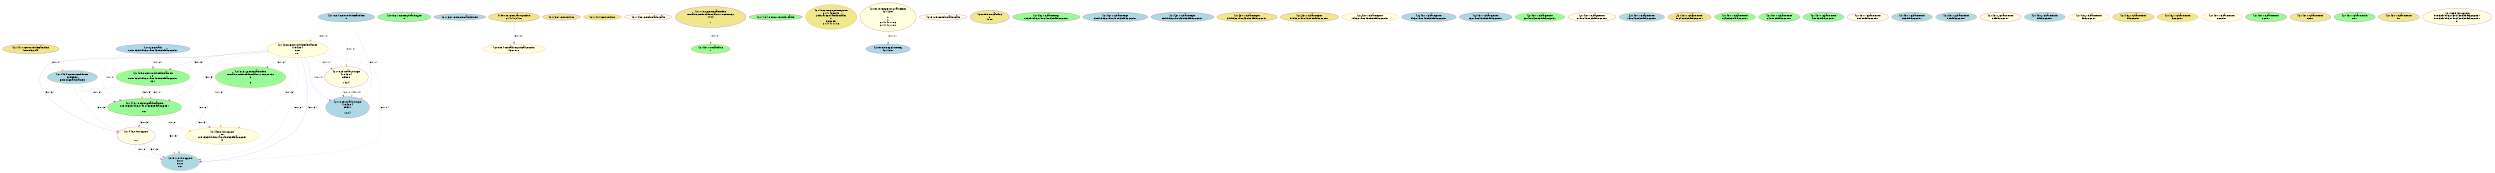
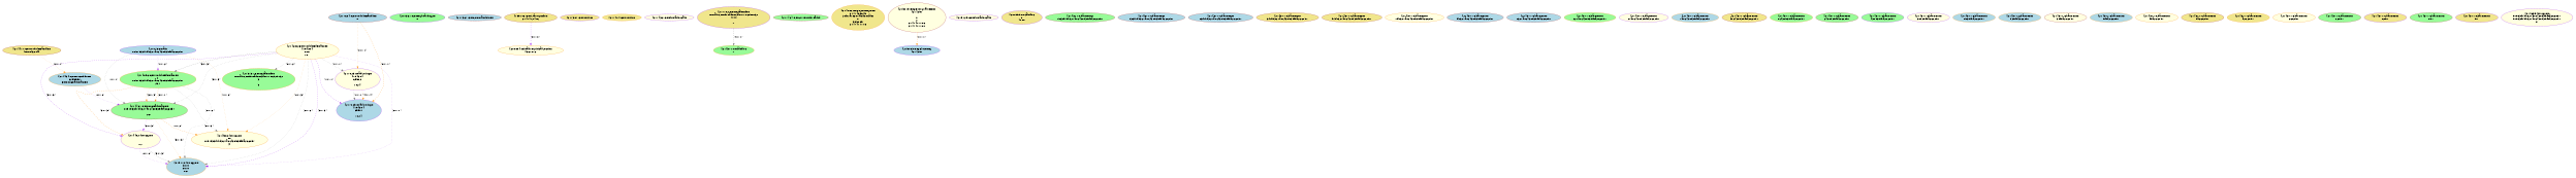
  digraph {
    node [color=darkorange fillcolor=lightblue style=filled]
    edge [color=darkorange style=dotted]
    n1 [color=purple label="4270136.main\n0091933f1bb327a0c438539f9a266857"]
    n2 [fillcolor=palegreen label="4214856.GetModuleFileNameA\n0\n0091933f1bb327a0c438539f9a266857\n261"]
    n3 [color=brown fillcolor=palegreen label="4214461.GetLongPathNameA\n0091933f1bb327a0c438539f9a266857\n\n261"]
    n4 [fillcolor=lightyellow label="4214582.lstrcpynA\n00\n0091933f1bb327a0c438539f9a266857\n3"]
    n5 [color=purple fillcolor=lightyellow label="4214482.lstrcpynA\n\n\n261"]
    n6 [label="4215112.lstrcpynA\nPZM\nPZM\n261"]
    n7 [color=brown label="4217684.GetModuleHandleA\n0"]
    n8 [fillcolor=lightyellow label="4214286.GetModuleFileNameA\n4194304\nPZM\n261"]
    n9 [color=purple fillcolor=lightyellow label="4217025.LoadStringA\n4194304\n65502\n\n1024"]
    n10 [color=purple label="4217025.LoadStringA\n4194304\n65501\n\n1024"]
    n11 [fillcolor=palegreen label="4215131.GetLocaleInfoA\nretval_GetThreadLocale_1706925_32\n3\n\n5"]
    n12 [color=purple fillcolor=palegreen label="4207361.GetKeyboardType\n0"]
    n13 [color=brown label="4217367.GetCommandLineA\n"]
    n14 [color=brown fillcolor=khaki label="4199106.GetStartupInfoA\n2147412416"]
    n15 [fillcolor=lightyellow label="4200894.InitializeCriticalSection\n4367812"]
    n16 [color=purple fillcolor=khaki label="4217387.GetVersion\n"]
    n17 [fillcolor=khaki label="4217404.GetVersion\n"]
    n18 [color=purple fillcolor=lightyellow label="4217432.GetThreadLocale\n"]
    n19 [color=purple fillcolor=khaki label="4217102.GetLocaleInfoA\nretval_GetThreadLocale_1706898_32\n4100\n\n7"]
    n20 [fillcolor=palegreen label="4214371.LocalAlloc\n7"]
    n21 [color=brown fillcolor=palegreen label="4217464.GetCurrentThreadId\n"]
    n22 [fillcolor=khaki label="4214886.RegOpenKeyExA\n2147483649\nSoftware\Borland\Locales\n0\n983065\n2147411116"]
    n23 [color=brown fillcolor=khaki label="4214417.GetModuleHandleA\nkernel32.dll"]
    n24 [label="4214434.GetProcAddress\n6295592\nGetLongPathNameA"]
    n25 [color=brown fillcolor=lightyellow label="4215019.RegQueryValueExA\n4214291\n\n0\n0\n2147411106\n2147411100"]
    n26 [color=purple label="4215083.RegCloseKey\n4214291"]
    n27 [color=purple fillcolor=lightyellow label="4215125.GetThreadLocale\n"]
    n28 [color=purple fillcolor=khaki label="4200955.LocalAlloc\n0\n4088"]
    n29 [color=brown fillcolor=palegreen label="4214371.CharNextA\n1933f1bb327a0c438539f9a266857"]
    n30 [color=brown label="4214371.CharNextA\n933f1bb327a0c438539f9a266857"]
    n31 [color=brown label="4214371.CharNextA\n33f1bb327a0c438539f9a266857"]
    n32 [color=brown fillcolor=khaki label="4214371.CharNextA\n3f1bb327a0c438539f9a266857"]
    n33 [color=brown fillcolor=khaki label="4214371.CharNextA\nf1bb327a0c438539f9a266857"]
    n34 [fillcolor=lightyellow label="4214371.CharNextA\n1bb327a0c438539f9a266857"]
    n35 [color=brown label="4214371.CharNextA\nbb327a0c438539f9a266857"]
    n36 [color=brown label="4214371.CharNextA\nb327a0c438539f9a266857"]
    n37 [fillcolor=palegreen label="4214371.CharNextA\n327a0c438539f9a266857"]
    n38 [color=purple fillcolor=lightyellow label="4214371.CharNextA\n27a0c438539f9a266857"]
    n39 [label="4214371.CharNextA\n7a0c438539f9a266857"]
    n40 [color=brown fillcolor=khaki label="4214371.CharNextA\na0c438539f9a266857"]
    n41 [fillcolor=palegreen label="4214371.CharNextA\n0c438539f9a266857"]
    n42 [color=brown fillcolor=palegreen label="4214371.CharNextA\nc438539f9a266857"]
    n43 [color=purple fillcolor=palegreen label="4214371.CharNextA\n438539f9a266857"]
    n44 [color=purple fillcolor=lightyellow label="4214371.CharNextA\n38539f9a266857"]
    n45 [label="4214371.CharNextA\n8539f9a266857"]
    n46 [label="4214371.CharNextA\n539f9a266857"]
    n47 [color=brown fillcolor=lightyellow label="4214371.CharNextA\n39f9a266857"]
    n48 [label="4214371.CharNextA\n9f9a266857"]
    n49 [fillcolor=lightyellow label="4214371.CharNextA\nf9a266857"]
    n50 [color=brown fillcolor=khaki label="4214371.CharNextA\n9a266857"]
    n51 [fillcolor=khaki label="4214371.CharNextA\na266857"]
    n52 [fillcolor=lightyellow label="4214371.CharNextA\n266857"]
    n53 [color=brown fillcolor=palegreen label="4214371.CharNextA\n66857"]
    n54 [color=purple fillcolor=khaki label="4214371.CharNextA\n6857"]
    n55 [color=brown fillcolor=palegreen label="4214371.CharNextA\n857"]
    n56 [color=purple fillcolor=khaki label="4214371.CharNextA\n57"]
    n57 [color=purple fillcolor=lightyellow label="4214635.lstrcpynA\n91933f1bb327a0c438539f9a266857\n91933f1bb327a0c438539f9a266857\n31"]
    n1 -> n2 [color=purple label="(1-->2)"]
    n1 -> n3 [color=gray40 label="(1-->1)"]
    n1 -> n4 [label="(1-->2)"]
    n2 -> n3 [label="(2-->1)" style=dashed]
    n2 -> n3 [label="(3-->3)"]
    n2 -> n4 [color=gray40 label="(2-->2)"]
    n2 -> n5 [label="(3-->3)" style=dashed]
    n2 -> n6 [color=gray40 label="(3-->3)"]
    n3 -> n4 [label="(1-->2)" style=dashed]
    n3 -> n5 [color=purple label="(3-->3)"]
    n3 -> n6 [label="(3-->3)"]
    n5 -> n6 [color=gray40 label="(3-->3)" style=dashed]
    n5 -> n6 [color=purple label="(0-->0)"]
-   n7 -> n8 [label="(0-->1)"]
    n7 -> n9 [label="(0-->1)"]
    n7 -> n10 [label="(0-->1)" style=dashed]
    n8 -> n2 [color=gray40 label="(3-->3)" style=dashed]
    n8 -> n3 [color=gray40 label="(3-->3)"]
    n8 -> n4 [label="(0-->3)"]
    n8 -> n5 [color=purple label="(3-->3)" style=dashed]
    n8 -> n6 [color=purple label="(2-->1)"]
    n8 -> n6 [color=gray40 label="(2-->2)"]
    n8 -> n6 [color=purple label="(3-->3)" style=dashed]
    n8 -> n9 [color=gray40 label="(1-->1)"]
    n8 -> n10 [color=purple label="(1-->1)" style=dashed]
    n8 -> n11 [color=gray40 label="(0-->2)"]
    n9 -> n10 [color=gray40 label="(1-->1)"]
    n9 -> n10 [label="(4-->4)"]
    n14 -> n15 [color=purple label="(0-->0)" style=dashed]
    n19 -> n20 [color=gray40 label="(4-->1)" style=dashed]
    n23 -> n24 [label="(0-->1)"]
    n24 -> n3 [color=purple label="(0-->0)"]
-   n25 -> n26 [color=purple label="(1-->1)" style=dashed]
+   n25 -> n26 [label="(1-->1)" style=dashed]
  }
